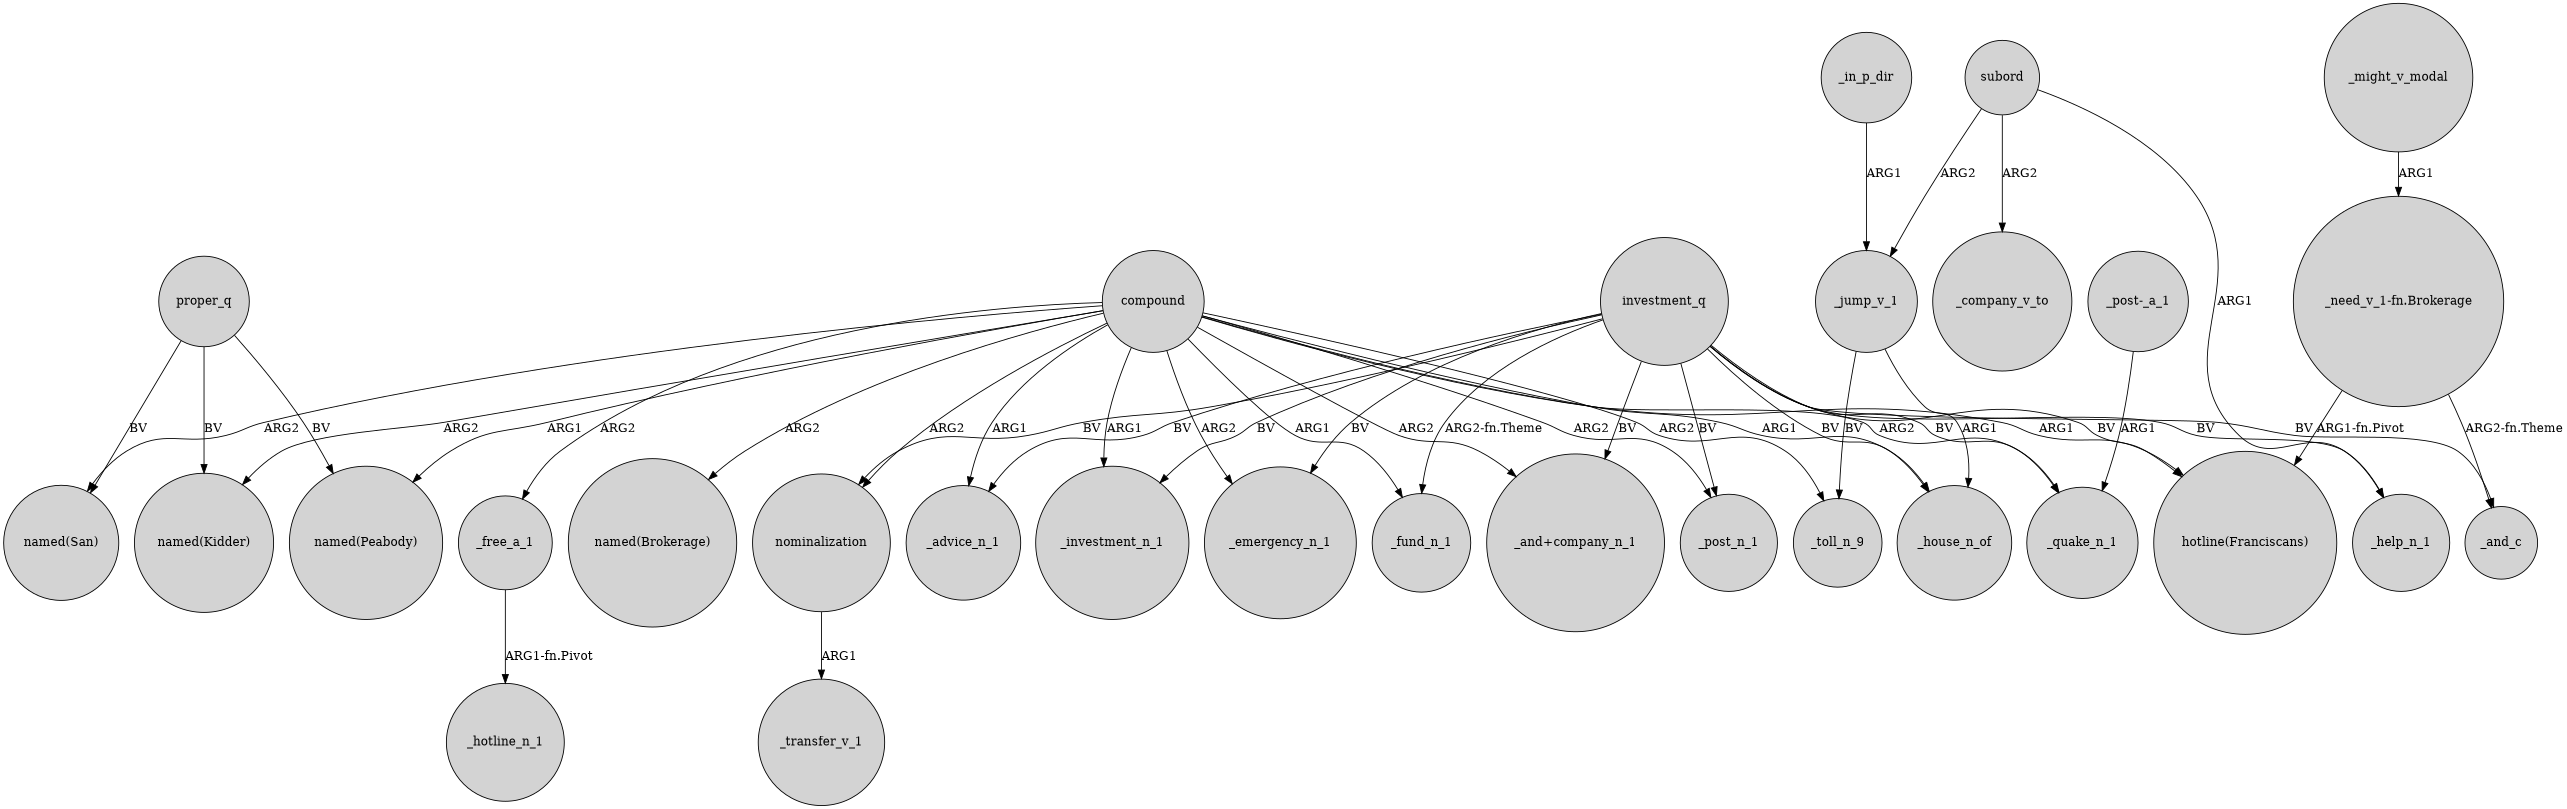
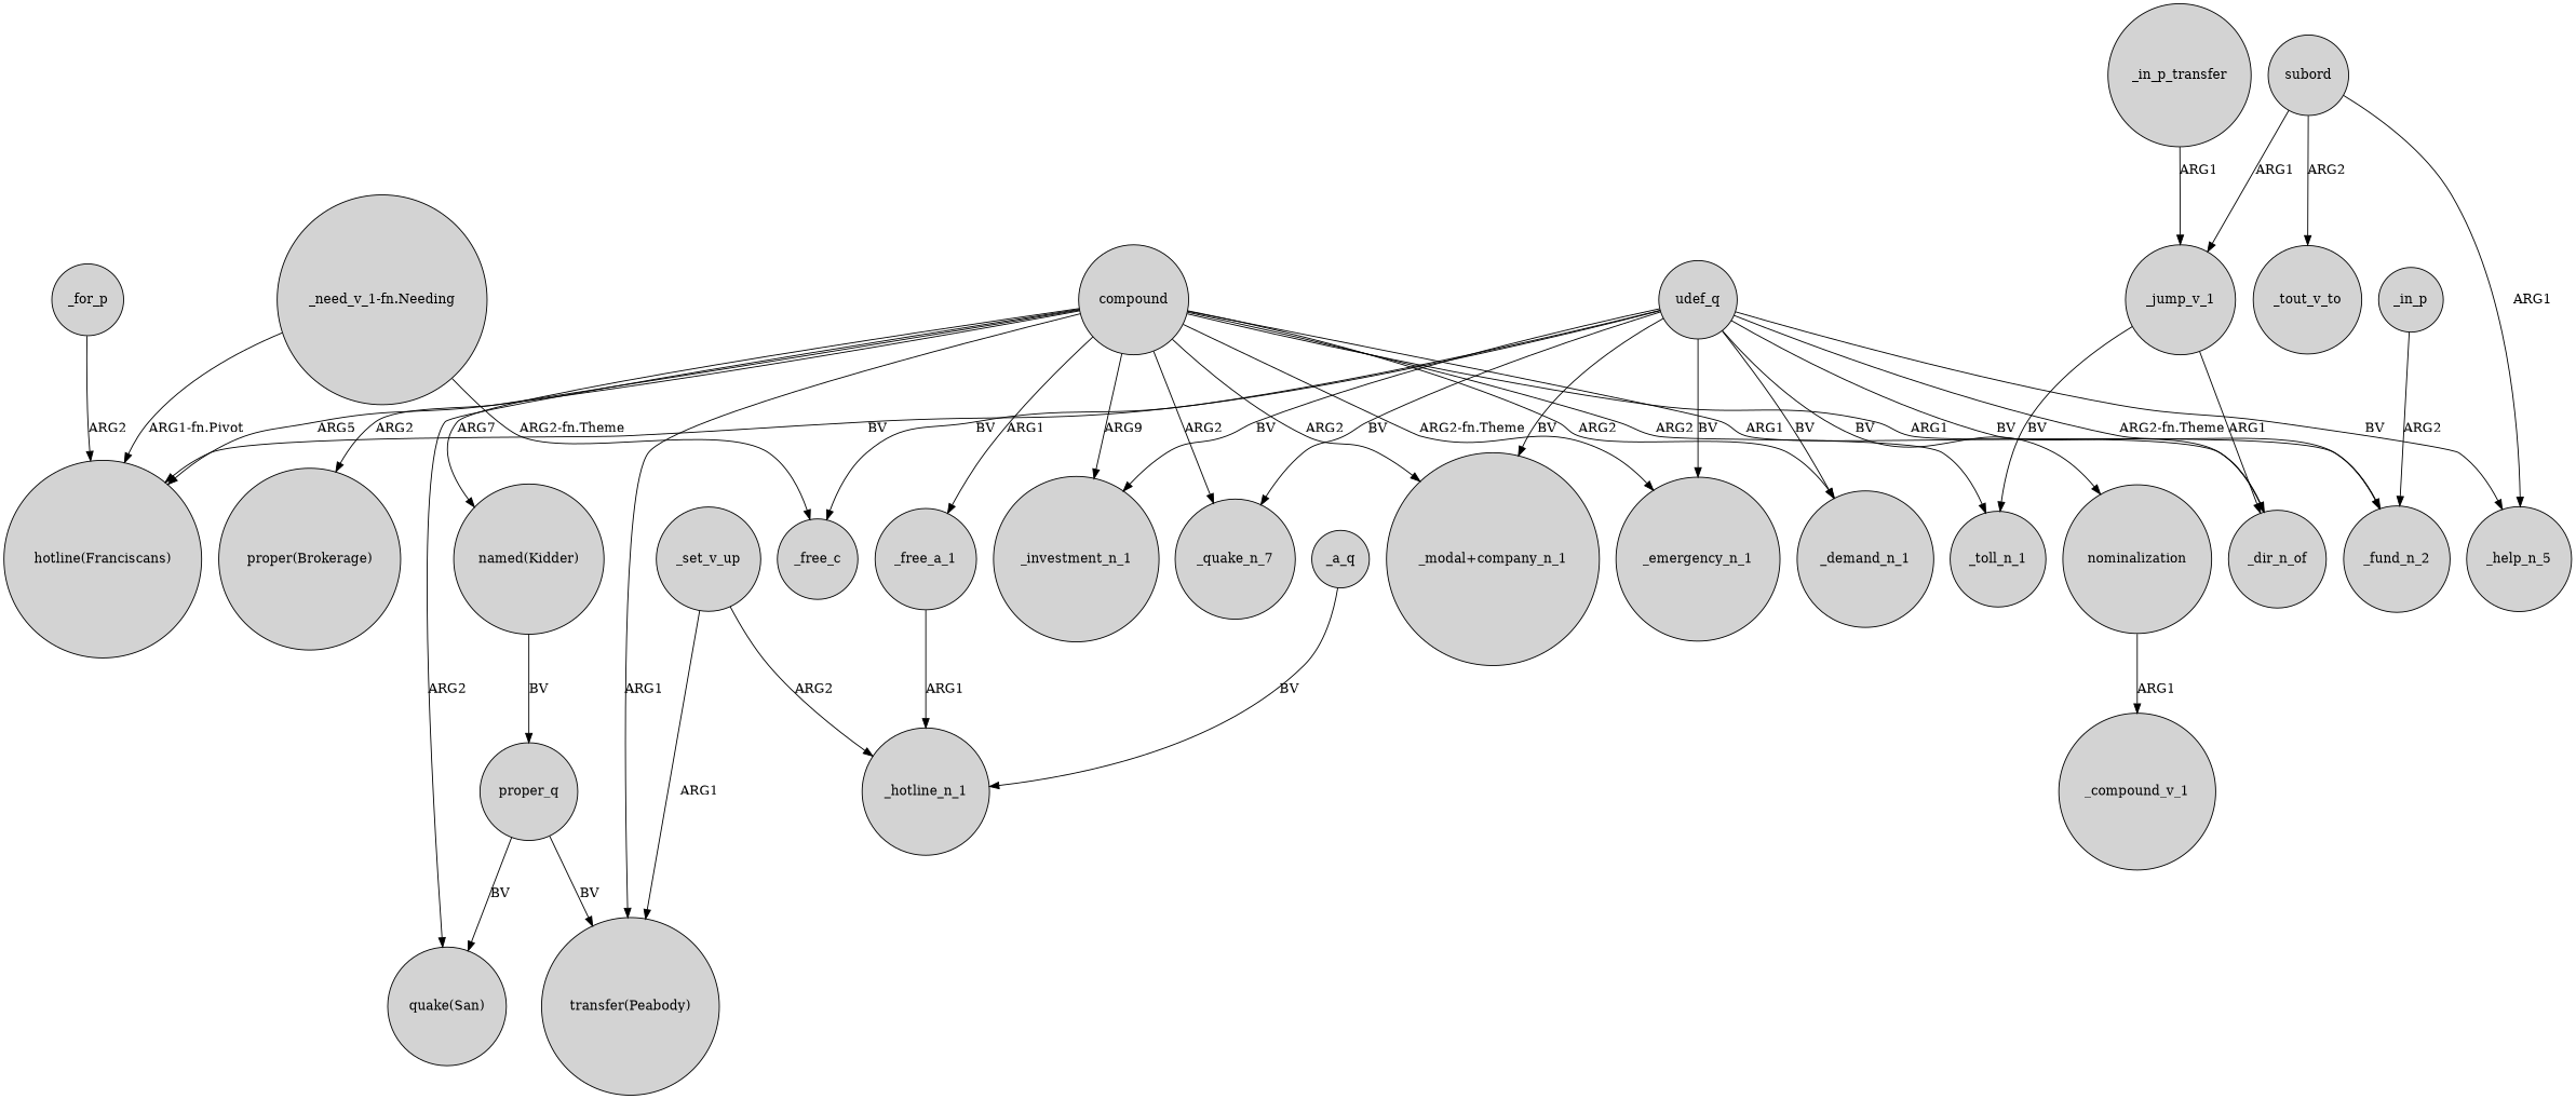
  digraph {
    node [shape=circle style=filled]
    compound
    "named(Kidder)"
    n3 [label="hotline(Franciscans)"]
    _emergency_n_1
-   "named(Peabody)"
-   "named(Brokerage)"
+   "named(Peabody)" [label="transfer(Peabody)"]
+   "named(Brokerage)" [label="proper(Brokerage)"]
    _free_a_1
-   "named(San)"
-   _house_n_of
-   _toll_n_1 [label=_toll_n_9]
+   "named(San)" [label="quake(San)"]
+   _house_n_of [label=_dir_n_of]
+   _toll_n_1
    nominalization
-   _advice_n_1
-   _quake_n_1
+   _quake_n_1 [label=_quake_n_7]
    _investment_n_1
-   _fund_n_1
-   "_and+company_n_1"
-   _demand_n_1 [label=_post_n_1]
+   _fund_n_1 [label=_fund_n_2]
+   "_and+company_n_1" [label="_modal+company_n_1"]
+   _demand_n_1
    _hotline_n_1
-   _transfer_v_1
-   "_need_v_1-fn.Needing" [label="_need_v_1-fn.Brokerage"]
-   _and_c
+   _transfer_v_1 [label=_compound_v_1]
+   "_need_v_1-fn.Needing"
+   _and_c [label=_free_c]
+   _set_v_up
    subord
-   _tout_v_to [label=_company_v_to]
+   _tout_v_to
    _jump_v_1
-   _help_n_1
+   _help_n_1 [label=_help_n_5]
    proper_q
-   _might_v_modal
-   _in_p_dir
-   udef_q [label=investment_q]
-   "_post-_a_1"
-   compound -> "named(Kidder)" [label=ARG2]
-   compound -> n3 [label=ARG1]
-   compound -> _emergency_n_1 [label=ARG2]
+   _in_p_dir [label=_in_p_transfer]
+   udef_q
+   _for_p
+   _in_p
+   _a_q
+   compound -> "named(Kidder)" [label=ARG7]
+   compound -> n3 [label=ARG5]
+   compound -> _emergency_n_1 [label="ARG2-fn.Theme"]
    compound -> "named(Peabody)" [label=ARG1]
    compound -> "named(Brokerage)" [label=ARG2]
-   compound -> _free_a_1 [label=ARG2]
+   compound -> _free_a_1 [label=ARG1]
    compound -> "named(San)" [label=ARG2]
    compound -> _house_n_of [label=ARG1]
    compound -> _toll_n_1 [label=ARG2]
-   compound -> nominalization [label=ARG2]
-   compound -> _advice_n_1 [label=ARG1]
    compound -> _quake_n_1 [label=ARG2]
-   compound -> _investment_n_1 [label=ARG1]
+   compound -> _investment_n_1 [label=ARG9]
    compound -> _fund_n_1 [label=ARG1]
    compound -> "_and+company_n_1" [label=ARG2]
    compound -> _demand_n_1 [label=ARG2]
-   _free_a_1 -> _hotline_n_1 [label="ARG1-fn.Pivot"]
+   _free_a_1 -> _hotline_n_1 [label=ARG1]
    nominalization -> _transfer_v_1 [label=ARG1]
    "_need_v_1-fn.Needing" -> n3 [label="ARG1-fn.Pivot"]
    "_need_v_1-fn.Needing" -> _and_c [label="ARG2-fn.Theme"]
+   _set_v_up -> "named(Peabody)" [label=ARG1]
+   _set_v_up -> _hotline_n_1 [label=ARG2]
    subord -> _tout_v_to [label=ARG2]
-   subord -> _jump_v_1 [label=ARG2]
+   subord -> _jump_v_1 [label=ARG1]
    subord -> _help_n_1 [label=ARG1]
    _jump_v_1 -> _house_n_of [label=ARG1]
    _jump_v_1 -> _toll_n_1 [label=BV]
-   proper_q -> "named(Kidder)" [label=BV]
+   "named(Kidder)" -> proper_q [label=BV]
    proper_q -> "named(Peabody)" [label=BV]
    proper_q -> "named(San)" [label=BV]
-   _might_v_modal -> "_need_v_1-fn.Needing" [label=ARG1]
    _in_p_dir -> _jump_v_1 [label=ARG1]
    udef_q -> n3 [label=BV]
    udef_q -> _emergency_n_1 [label=BV]
    udef_q -> _house_n_of [label=BV]
    udef_q -> nominalization [label=BV]
-   udef_q -> _advice_n_1 [label=BV]
    udef_q -> _quake_n_1 [label=BV]
    udef_q -> _investment_n_1 [label=BV]
    udef_q -> _fund_n_1 [label="ARG2-fn.Theme"]
    udef_q -> "_and+company_n_1" [label=BV]
    udef_q -> _demand_n_1 [label=BV]
    udef_q -> _and_c [label=BV]
    udef_q -> _help_n_1 [label=BV]
-   "_post-_a_1" -> _quake_n_1 [label=ARG1]
+   _for_p -> n3 [label=ARG2]
+   _in_p -> _fund_n_1 [label=ARG2]
+   _a_q -> _hotline_n_1 [label=BV]
  }
